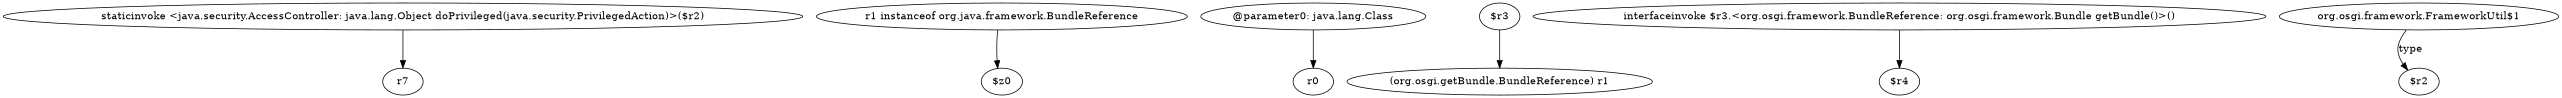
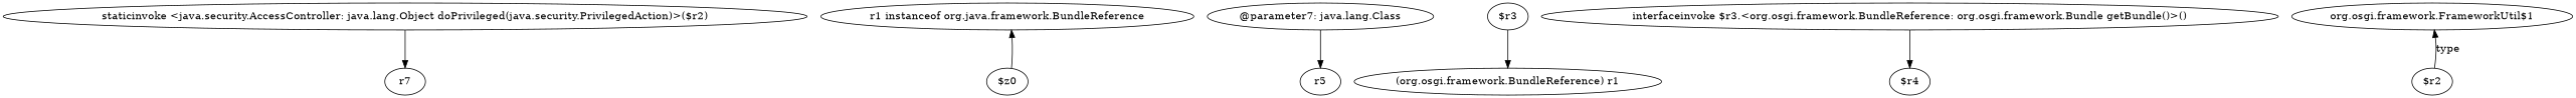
  digraph {
    n1 [label="staticinvoke <java.security.AccessController: java.lang.Object doPrivileged(java.security.PrivilegedAction)>($r2)"]
    n2 [label=r7]
    n3 [label="r1 instanceof org.java.framework.BundleReference"]
    n4 [label="$z0"]
-   n5 [label="@parameter0: java.lang.Class"]
-   n6 [label=r0]
-   n7 [label="(org.osgi.getBundle.BundleReference) r1"]
+   n5 [label="@parameter7: java.lang.Class"]
+   n6 [label=r5]
+   n7 [label="(org.osgi.framework.BundleReference) r1"]
    n8 [label="$r3"]
    n9 [label="interfaceinvoke $r3.<org.osgi.framework.BundleReference: org.osgi.framework.Bundle getBundle()>()"]
    n10 [label="$r4"]
    n11 [label="org.osgi.framework.FrameworkUtil$1"]
    n12 [label="$r2"]
    n1 -> n2
-   n3 -> n4
+   n4 -> n3
    n5 -> n6
    n8 -> n7
    n9 -> n10
-   n11 -> n12 [label=type]
+   n12 -> n11 [label=type]
  }
